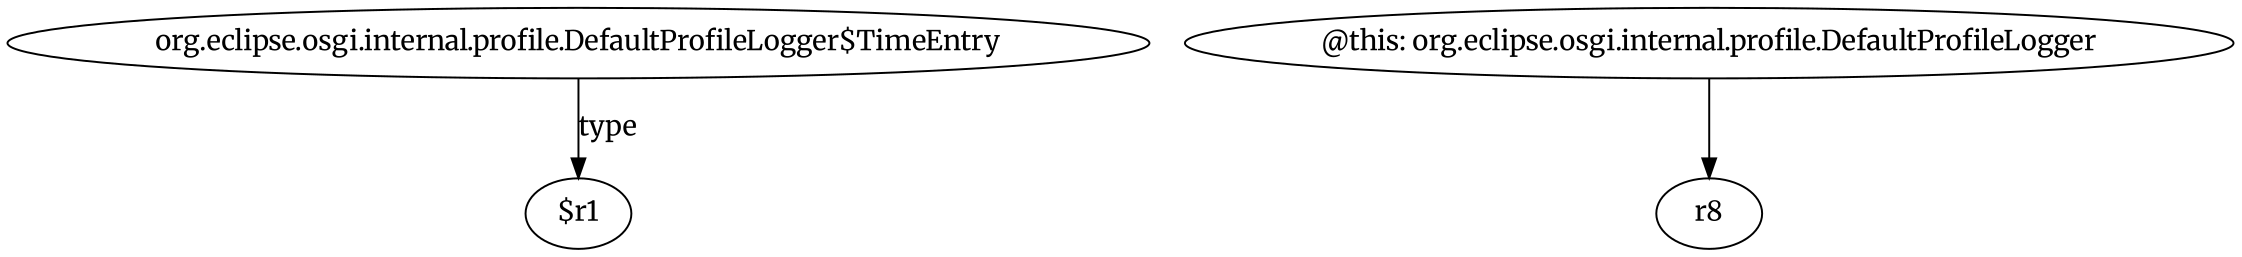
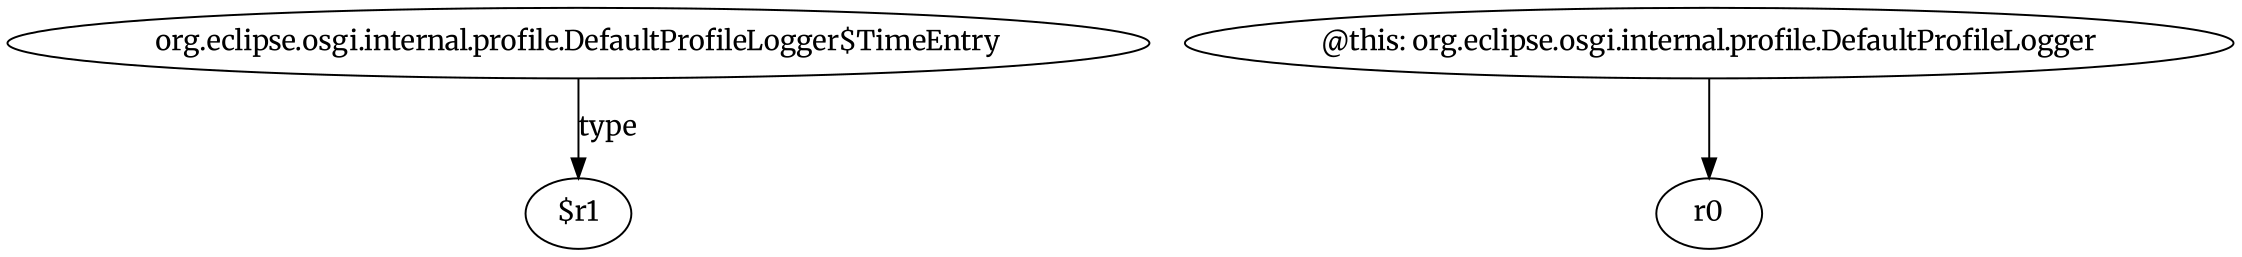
  digraph {
    fontname=Merriweather
    node [fontname=Merriweather]
    edge [fontname=Merriweather]
    n1 [label="org.eclipse.osgi.internal.profile.DefaultProfileLogger$TimeEntry"]
    n2 [label="$r1"]
    n3 [label="@this: org.eclipse.osgi.internal.profile.DefaultProfileLogger"]
-   n4 [label=r8]
+   n4 [label=r0]
    n1 -> n2 [label=type]
    n3 -> n4
  }
